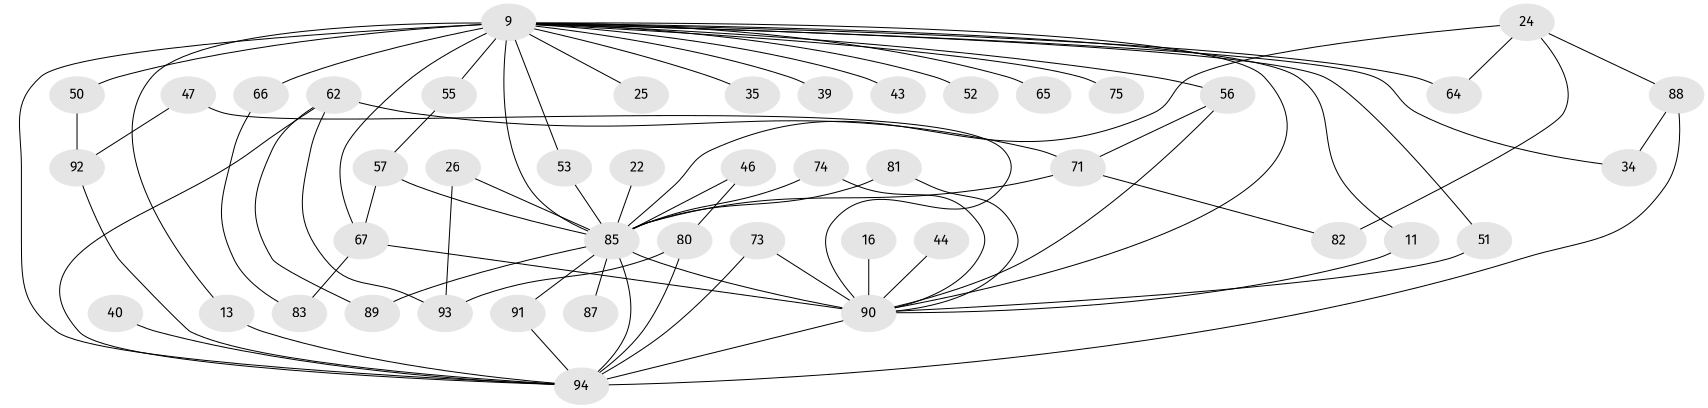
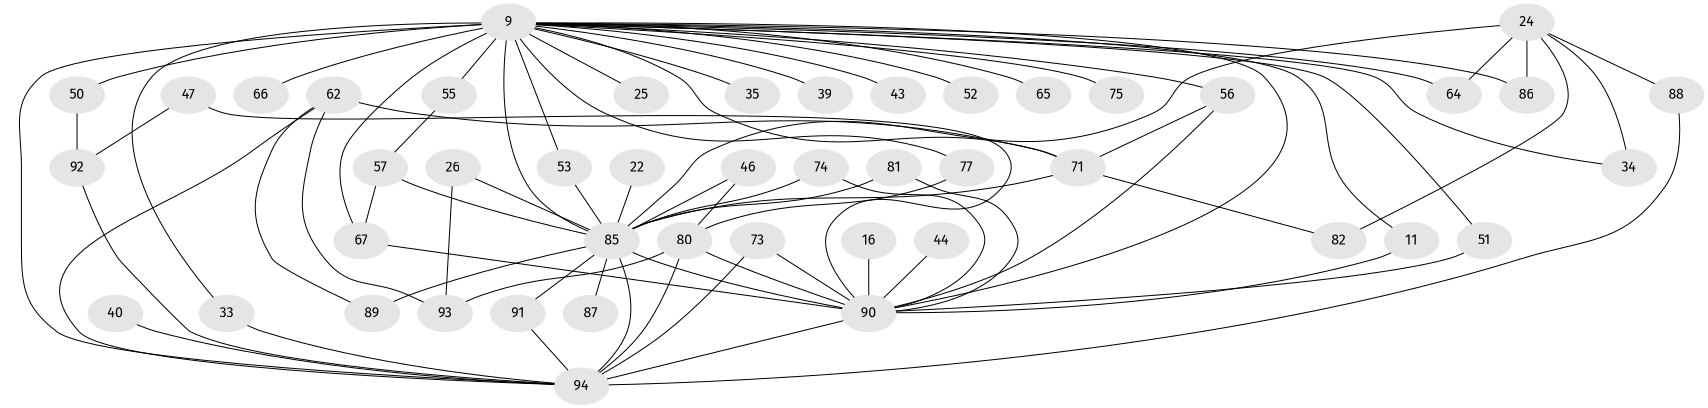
  graph {
    fontname="Fira Sans"
    node [color=gray90 fontname="Fira Sans" style=filled]
    edge [fontname="Fira Sans"]
    9 [super="+3+5"]
    11
    25
-   33 [label=13]
+   33
    34
    35
    39
    43
    50 [super="+19"]
    51
    52
    53
    55
    56 [super="+29+15"]
    64 [super="+32"]
    65
    66
    67 [super="+54"]
    71 [super="+21"]
    75
+   77
    85 [super="+6+36+70+84"]
+   86
    90 [super="+48+69+10"]
    94 [super="+12+78"]
    92 [super="+41"]
    57 [super="+38"]
-   83
    82
    80 [super="+68"]
    89
    87
    91
    16
    22
    24
    88
    26
    93
    40
    44
    46
    47
    62
    73
    74
    81
    9 -- 11
    9 -- 25 [weight=2]
    9 -- 33
    9 -- 34
    9 -- 35 [weight=2]
    9 -- 39 [weight=2]
    9 -- 43 [weight=2]
    9 -- 50 [weight=3]
    9 -- 51
    9 -- 52 [weight=2]
    9 -- 53
    9 -- 55
    9 -- 56 [weight=4]
    9 -- 64 [weight=2]
    9 -- 65
    9 -- 66 [weight=2]
    9 -- 67
+   9 -- 71
    9 -- 75
+   9 -- 77
    9 -- 85 [weight=14]
+   9 -- 86
    9 -- 90 [weight=8]
    9 -- 94 [weight=16]
    11 -- 90
    33 -- 94
    50 -- 92 [weight=2]
    51 -- 90
    53 -- 85
    55 -- 57
    56 -- 71
    56 -- 90
-   66 -- 83
    67 -- 90
-   67 -- 83
    71 -- 85
    71 -- 82
+   77 -- 80
    85 -- 90 [weight=6]
    85 -- 94 [weight=11]
    85 -- 89
    85 -- 87 [weight=2]
    85 -- 91
    90 -- 94 [weight=5]
    92 -- 94
    57 -- 67
    57 -- 85 [weight=4]
+   80 -- 90 [weight=2]
    80 -- 94 [weight=4]
    80 -- 93
    91 -- 94
    16 -- 90 [weight=2]
    22 -- 85 [weight=2]
-   88 -- 34
+   24 -- 34
    24 -- 64
    24 -- 85 [weight=2]
+   24 -- 86
    24 -- 82
    24 -- 88
    88 -- 94
    26 -- 85
    26 -- 93
    40 -- 94 [weight=2]
    44 -- 90 [weight=2]
    46 -- 85
    46 -- 80
    47 -- 90
    47 -- 92
    62 -- 71
    62 -- 94
    62 -- 89
    62 -- 93
    73 -- 90
    73 -- 94
    74 -- 85
    74 -- 90
    81 -- 85
    81 -- 90
  }
